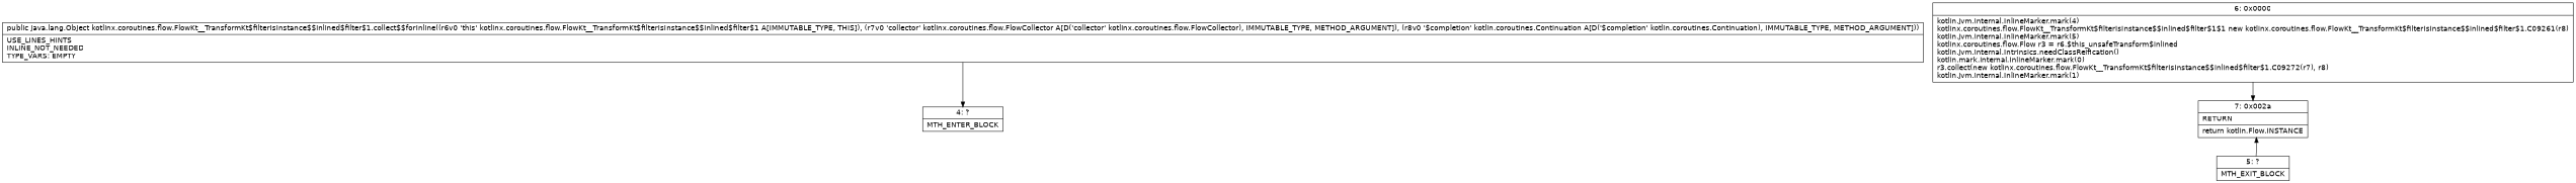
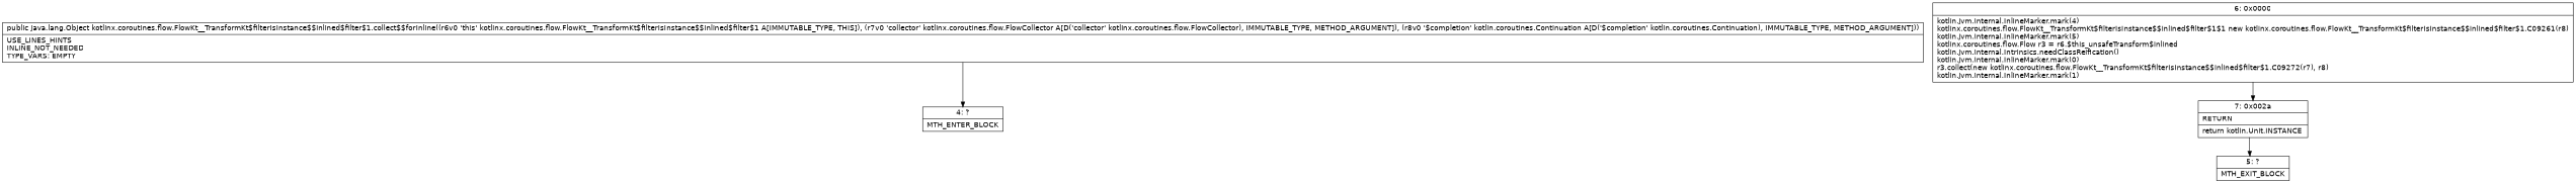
  digraph {
    fontname="DejaVu Sans"
    node [fontname="DejaVu Sans" shape=record]
    edge [fontname="DejaVu Sans"]
    n1 [label="{4\:\ ?|MTH_ENTER_BLOCK\l}"]
-   n2 [label="{6\:\ 0x0000|kotlin.jvm.internal.InlineMarker.mark(4)\lkotlinx.coroutines.flow.FlowKt__TransformKt$filterIsInstance$$inlined$filter$1$1 new kotlinx.coroutines.flow.FlowKt__TransformKt$filterIsInstance$$inlined$filter$1.C09261(r8)\lkotlin.jvm.internal.InlineMarker.mark(5)\lkotlinx.coroutines.flow.Flow r3 = r6.$this_unsafeTransform$inlined\lkotlin.jvm.internal.Intrinsics.needClassReification()\lkotlin.mark.internal.InlineMarker.mark(0)\lr3.collect(new kotlinx.coroutines.flow.FlowKt__TransformKt$filterIsInstance$$inlined$filter$1.C09272(r7), r8)\lkotlin.jvm.internal.InlineMarker.mark(1)\l}"]
-   n3 [label="{7\:\ 0x002a|RETURN\l|return kotlin.Flow.INSTANCE\l}"]
+   n2 [label="{6\:\ 0x0000|kotlin.jvm.internal.InlineMarker.mark(4)\lkotlinx.coroutines.flow.FlowKt__TransformKt$filterIsInstance$$inlined$filter$1$1 new kotlinx.coroutines.flow.FlowKt__TransformKt$filterIsInstance$$inlined$filter$1.C09261(r8)\lkotlin.jvm.internal.InlineMarker.mark(5)\lkotlinx.coroutines.flow.Flow r3 = r6.$this_unsafeTransform$inlined\lkotlin.jvm.internal.Intrinsics.needClassReification()\lkotlin.jvm.internal.InlineMarker.mark(0)\lr3.collect(new kotlinx.coroutines.flow.FlowKt__TransformKt$filterIsInstance$$inlined$filter$1.C09272(r7), r8)\lkotlin.jvm.internal.InlineMarker.mark(1)\l}"]
+   n3 [label="{7\:\ 0x002a|RETURN\l|return kotlin.Unit.INSTANCE\l}"]
    n4 [label="{5\:\ ?|MTH_EXIT_BLOCK\l}"]
    n5 [label="{public java.lang.Object kotlinx.coroutines.flow.FlowKt__TransformKt$filterIsInstance$$inlined$filter$1.collect$$forInline((r6v0 'this' kotlinx.coroutines.flow.FlowKt__TransformKt$filterIsInstance$$inlined$filter$1 A[IMMUTABLE_TYPE, THIS]), (r7v0 'collector' kotlinx.coroutines.flow.FlowCollector A[D('collector' kotlinx.coroutines.flow.FlowCollector), IMMUTABLE_TYPE, METHOD_ARGUMENT]), (r8v0 '$completion' kotlin.coroutines.Continuation A[D('$completion' kotlin.coroutines.Continuation), IMMUTABLE_TYPE, METHOD_ARGUMENT]))  | USE_LINES_HINTS\lINLINE_NOT_NEEDED\lTYPE_VARS: EMPTY\l}"]
    n2 -> n3
-   n4 -> n3
+   n3 -> n4
    n5 -> n1
  }
